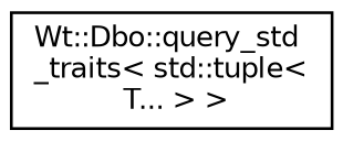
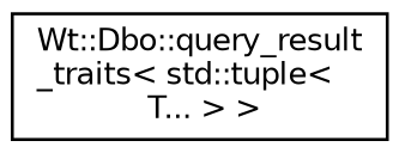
  digraph {
    rankdir=LR
-   n1 [color=black fillcolor=white fontname=Helvetica fontsize=10 height=0.2 label="Wt::Dbo::query_std\l_traits\< std::tuple\<\l T... \> \>" shape=record style=filled width=0.4]
+   n1 [color=black fillcolor=white fontname=Helvetica fontsize=10 height=0.2 label="Wt::Dbo::query_result\l_traits\< std::tuple\<\l T... \> \>" shape=record style=filled width=0.4]
  }
